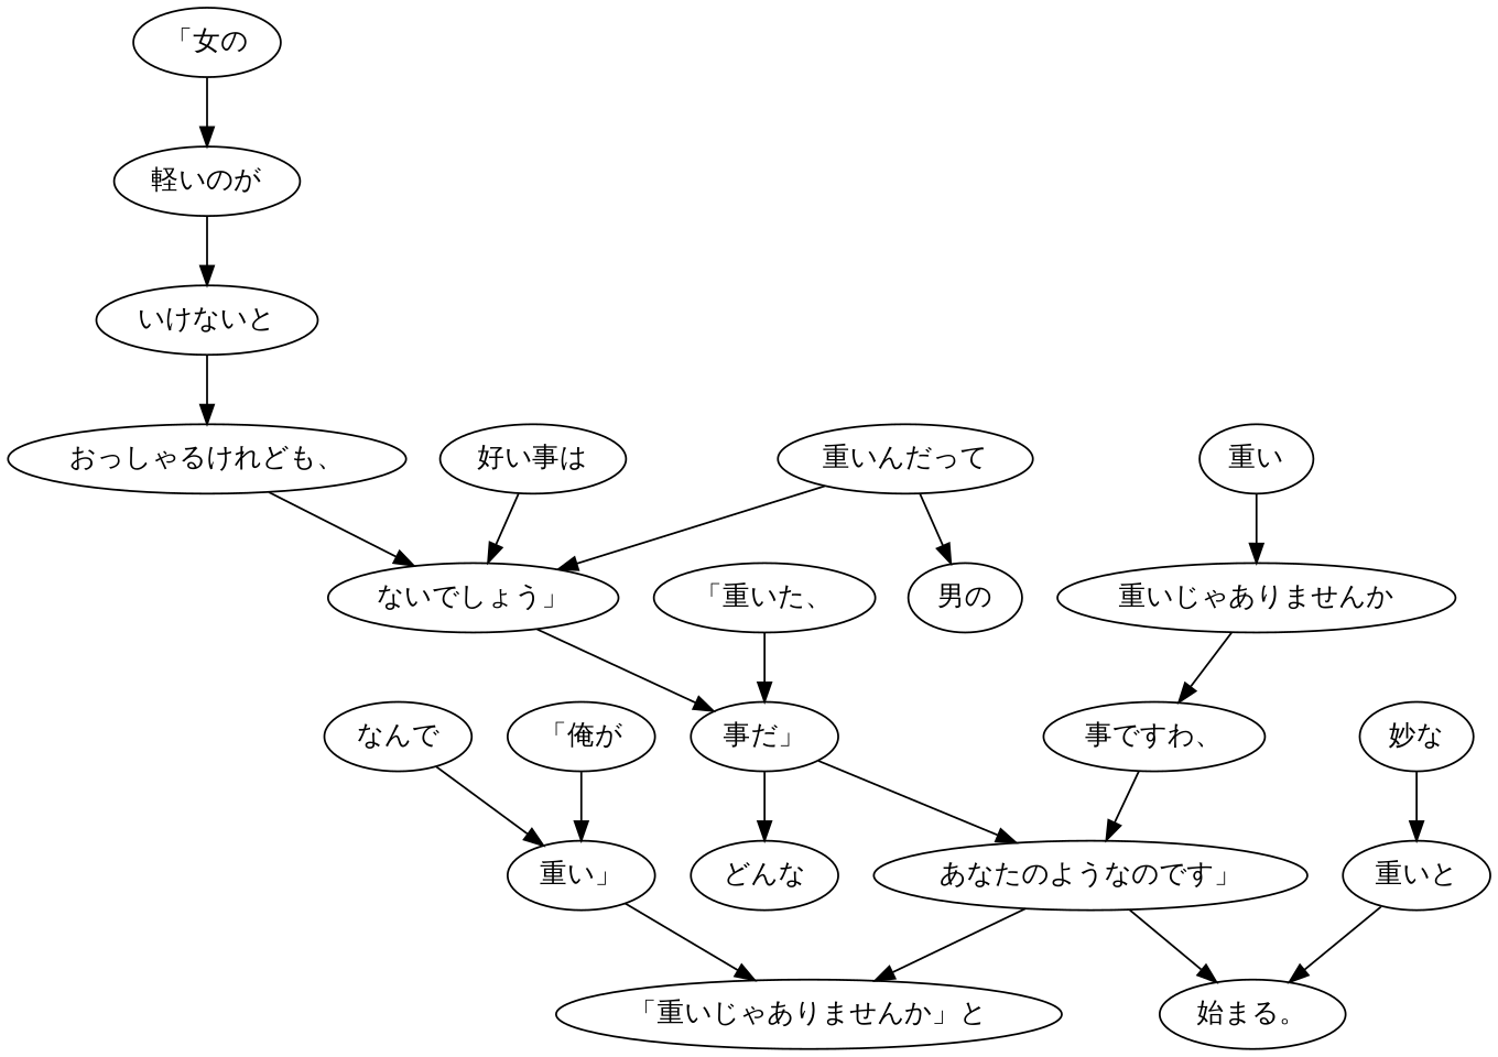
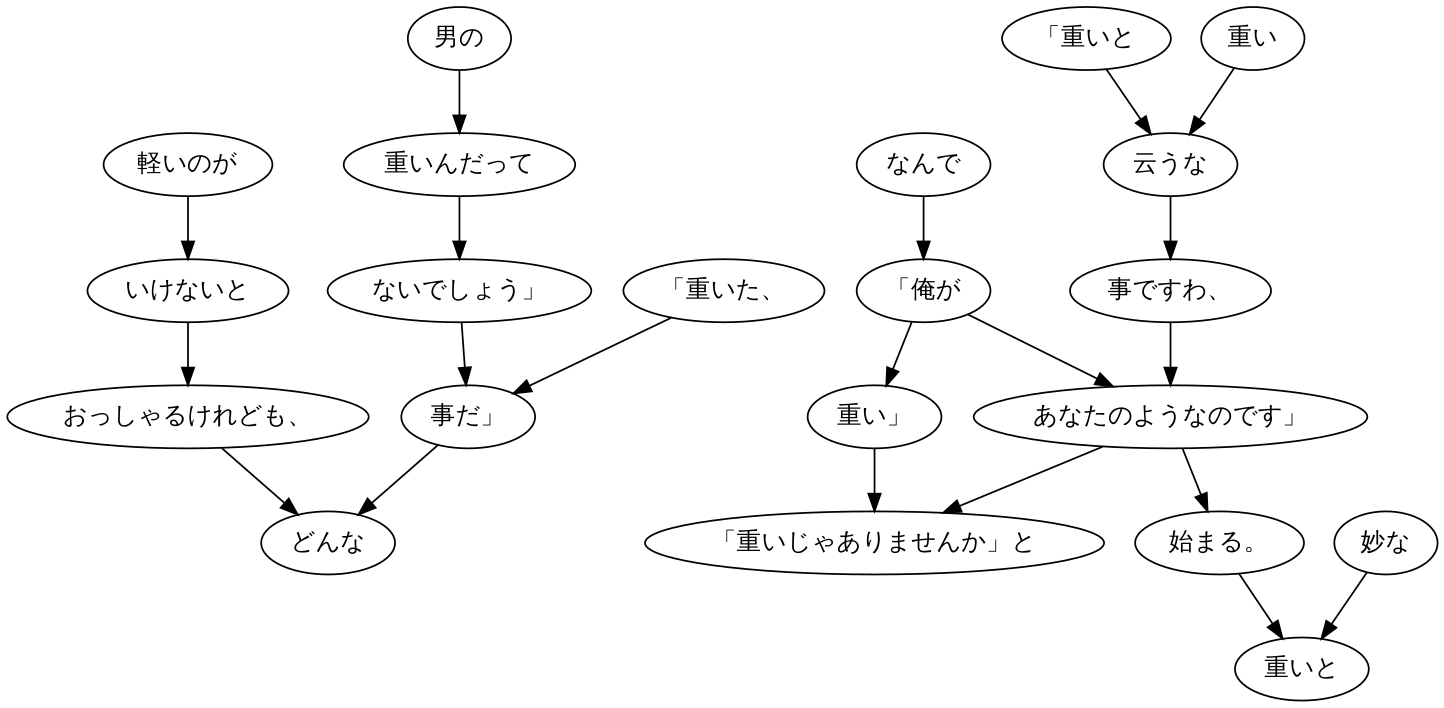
  digraph {
    fontname=Inter
    node [fontname=Inter]
    edge [fontname=Inter]
-   n1 [label="「女の"]
    n2 [label="軽いのが"]
    n3 [label="いけないと"]
    n4 [label="おっしゃるけれども、"]
    n5 [label="ないでしょう」"]
    n6 [label="事だ」"]
    n7 [label="男の"]
    n8 [label="重いんだって"]
-   n9 [label="好い事は"]
    n10 [label="どんな"]
    n11 [label="あなたのようなのです」"]
    n12 [label="「重いた、"]
    n13 [label="「重いじゃありませんか」と"]
    n14 [label="始まる。"]
-   n16 [label="重いじゃありませんか"]
+   n15 [label="「重いと"]
+   n16 [label="云うな"]
    n17 [label="事ですわ、"]
    n18 [label="重い"]
    n19 [label="「俺が"]
    n20 [label="重い」"]
    n21 [label="なんで"]
    n22 [label="妙な"]
    n23 [label="重いと"]
-   n1 -> n2
    n2 -> n3
    n3 -> n4
-   n4 -> n5
+   n4 -> n10
    n5 -> n6
    n6 -> n10
-   n6 -> n11
-   n8 -> n7
+   n19 -> n11
+   n7 -> n8
    n8 -> n5
-   n9 -> n5
    n11 -> n13
    n11 -> n14
    n12 -> n6
+   n15 -> n16
    n16 -> n17
    n17 -> n11
    n18 -> n16
    n19 -> n20
    n20 -> n13
-   n21 -> n20
+   n21 -> n19
    n22 -> n23
-   n23 -> n14
+   n14 -> n23
  }
